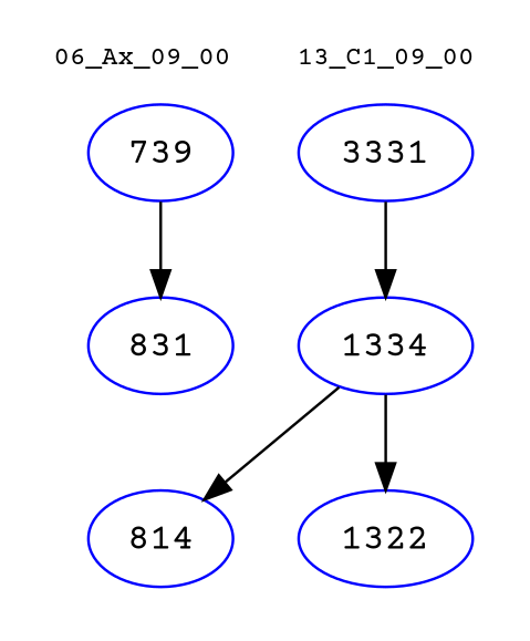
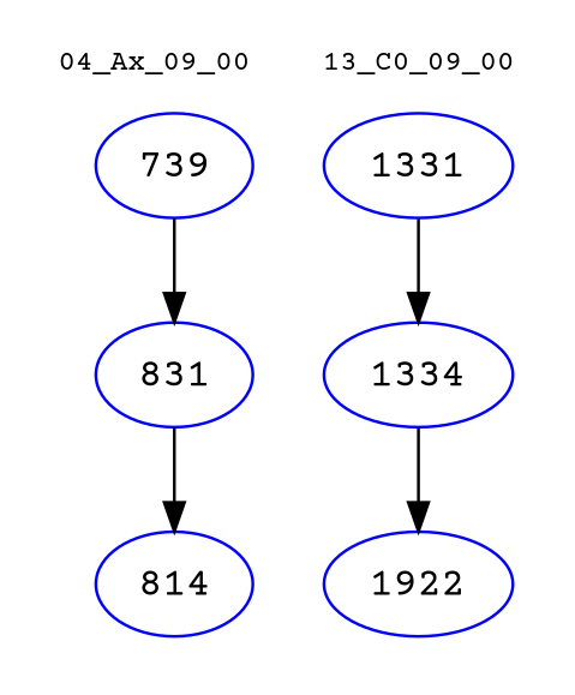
  digraph {
    fontname="Courier Prime"
    node [color=blue fontname="Courier Prime"]
    edge [color=black fontname="Courier Prime"]
    n1 [label=739]
    n2 [label=831]
    n3 [label=814]
-   n4 [label=3331]
+   n4 [label=1331]
    n5 [label=1334]
-   n6 [label=1322]
+   n6 [label=1922]
    subgraph cluster_1 {
      color=white
      fontsize=10
-     label="06_Ax_09_00"
+     label="04_Ax_09_00"
      n1
      n2
      n3
    }
    subgraph cluster_2 {
      color=white
      fontsize=10
-     label="13_C1_09_00"
+     label="13_C0_09_00"
      n4
      n5
      n6
    }
    n1 -> n2
-   n5 -> n3
+   n2 -> n3
    n4 -> n5
    n5 -> n6
  }
